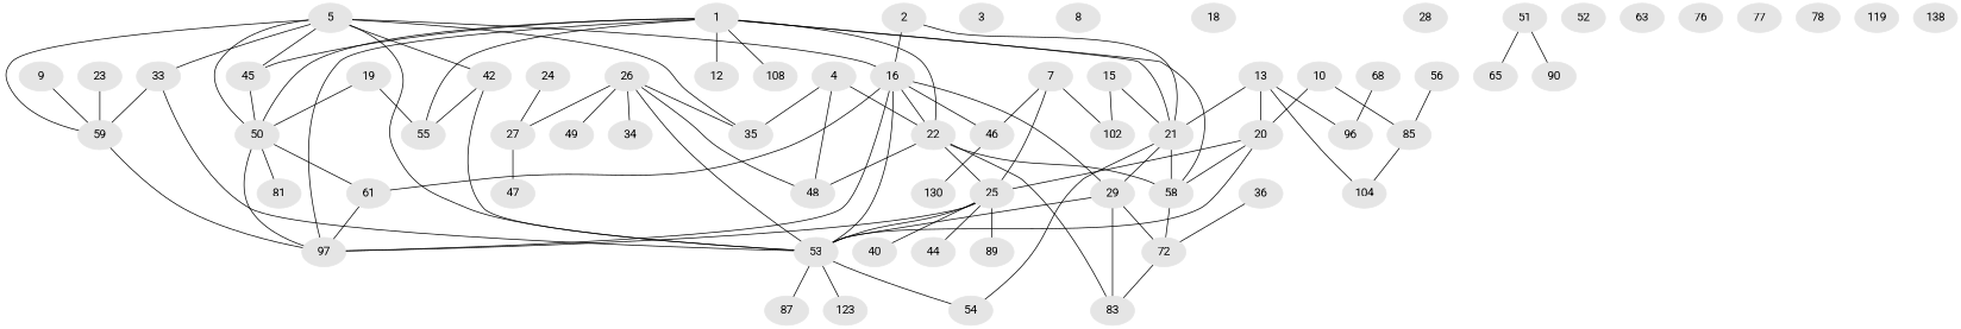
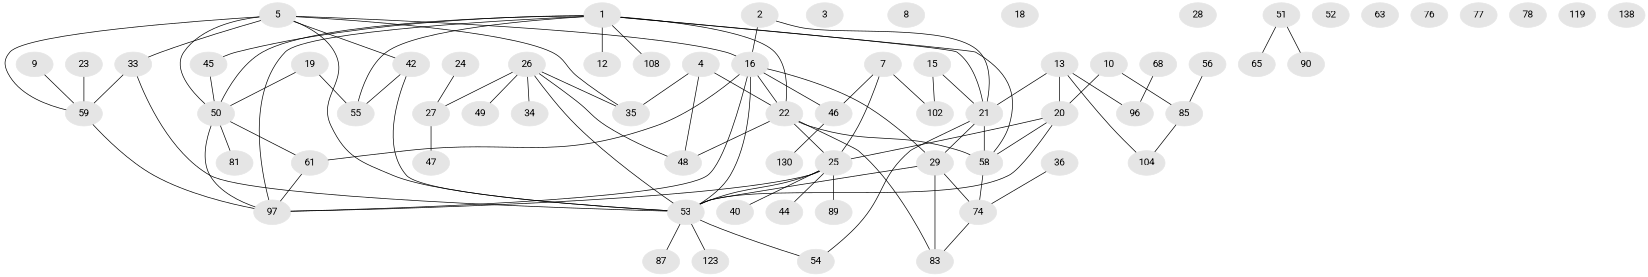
  graph {
    fontname=Roboto
    node [color=gray90 fontname=Roboto style=filled]
    edge [fontname=Roboto]
    1 [super="+105+101+38"]
    12
    21 [super="+69"]
    22 [super="+43"]
    45 [super="+95"]
    50 [super="+109+91"]
    55
    58
    97 [super="+98"]
    108
    29 [super="+67+32"]
    54
    48
    25 [super="+140+72"]
    83 [super="+115"]
    61
    81
-   74 [super="+129" label=72]
+   74 [super="+129"]
    2 [super="+6"]
    16 [super="+137+86+106+84"]
    53 [super="+66+114"]
    46 [super="+102"]
    3
    4 [super="+11+17"]
    35 [super="+82"]
    5 [super="+30"]
    33
    42
    59 [super="+64+80"]
    87
    123
    7 [super="+60+100"]
    n33 [label=102]
    40 [super="+124"]
    44 [super="+132"]
    89
    130
    8
    9
    10 [super="+41"]
    20 [super="+57"]
    85 [super="+99"]
    104 [super="+118"]
    13
    96
    15 [super="+103"]
    18
    19
    23 [super="+37"]
    27 [super="+71+31"]
    47
    24
    26 [super="+127"]
    34
    49 [super="+75"]
    28 [super="+116"]
    36
    56 [super="+62"]
    51
    65
    90
    52
    63
    68
    76
    77
    78 [super="+134"]
    119
    138
    1 -- 12
    1 -- 21
    1 -- 22
    1 -- 45
    1 -- 50
    1 -- 55
    1 -- 58
    1 -- 97
    1 -- 108
    21 -- 58
    21 -- 29
    21 -- 54
    22 -- 58
    22 -- 48
    22 -- 25
    22 -- 83
    45 -- 50
    50 -- 97 [weight=2]
    50 -- 61
    50 -- 81
    58 -- 74
    29 -- 83 [weight=3]
    29 -- 74
    29 -- 53
    25 -- 97
    25 -- 53
    25 -- 40
    25 -- 44
    25 -- 89
    61 -- 97
    74 -- 83
    2 -- 21
    2 -- 16
    16 -- 22
    16 -- 97
    16 -- 29 [weight=2]
    16 -- 61
    16 -- 53
    16 -- 46
    53 -- 54
    53 -- 87
    53 -- 123
    46 -- 130
    4 -- 22 [weight=2]
    4 -- 48
    4 -- 35
-   5 -- 45
    5 -- 50
    5 -- 16
    5 -- 53
    5 -- 35
    5 -- 33
    5 -- 42
    5 -- 59
    33 -- 53
    33 -- 59
    42 -- 55
    42 -- 53
    59 -- 97
    7 -- 25
    7 -- 46
    7 -- n33
    9 -- 59
    10 -- 20
    10 -- 85
    20 -- 58
    20 -- 25
    20 -- 53
    85 -- 104
    13 -- 21
    13 -- 20
    13 -- 104
    13 -- 96
    15 -- 21
    15 -- n33
    19 -- 50
    19 -- 55
    23 -- 59
    27 -- 47
    24 -- 27
    26 -- 48
    26 -- 53
    26 -- 35
    26 -- 27
    26 -- 34
    26 -- 49
    36 -- 74
    56 -- 85
    51 -- 65
    51 -- 90
    68 -- 96
  }
